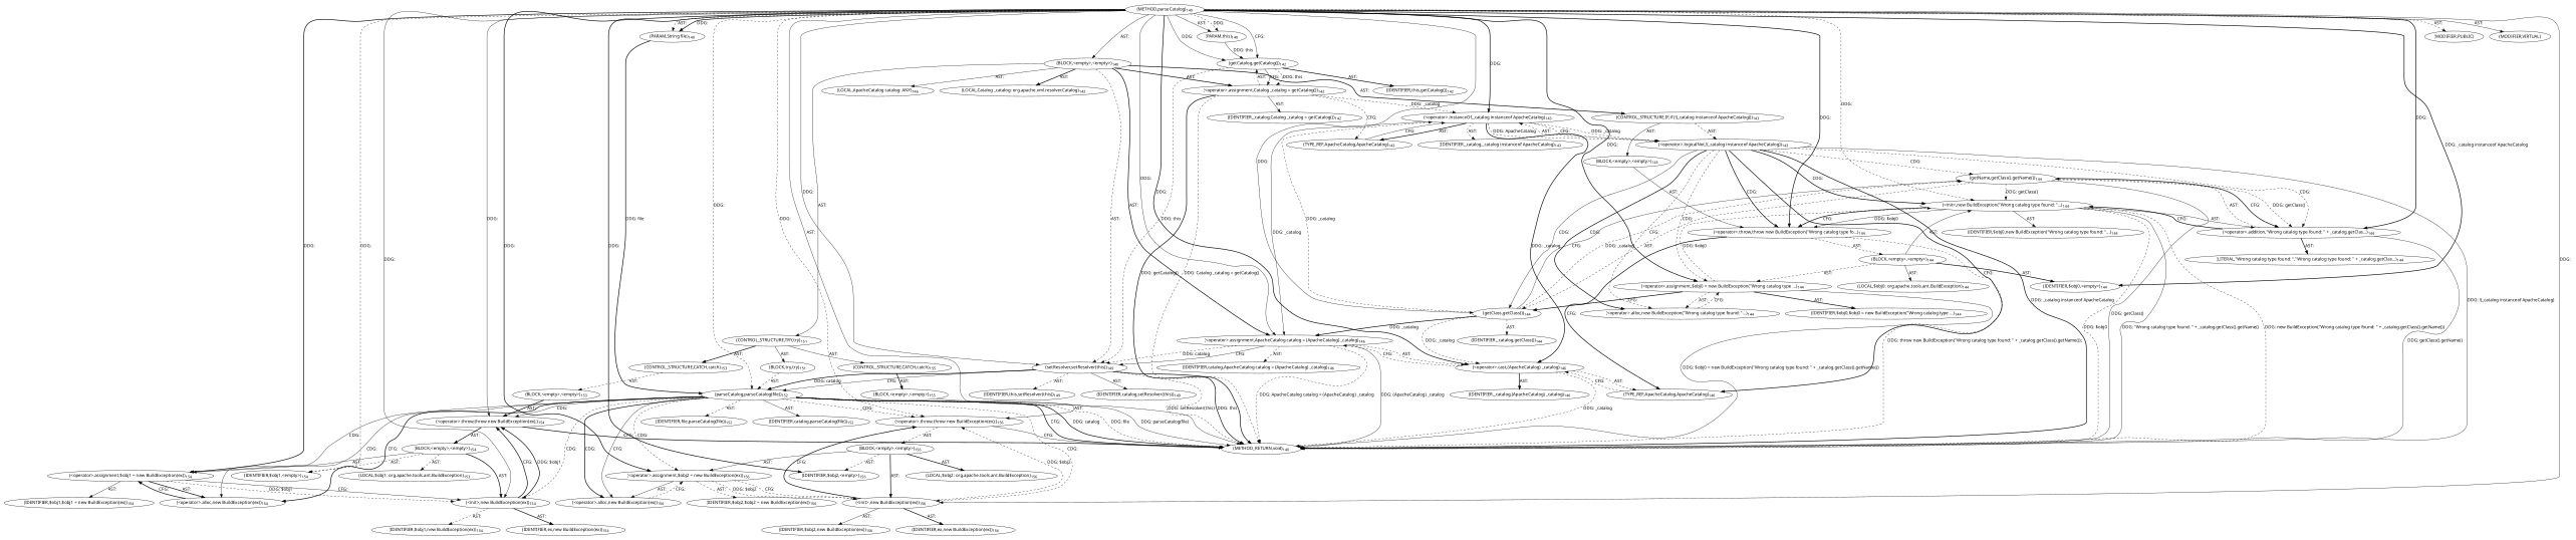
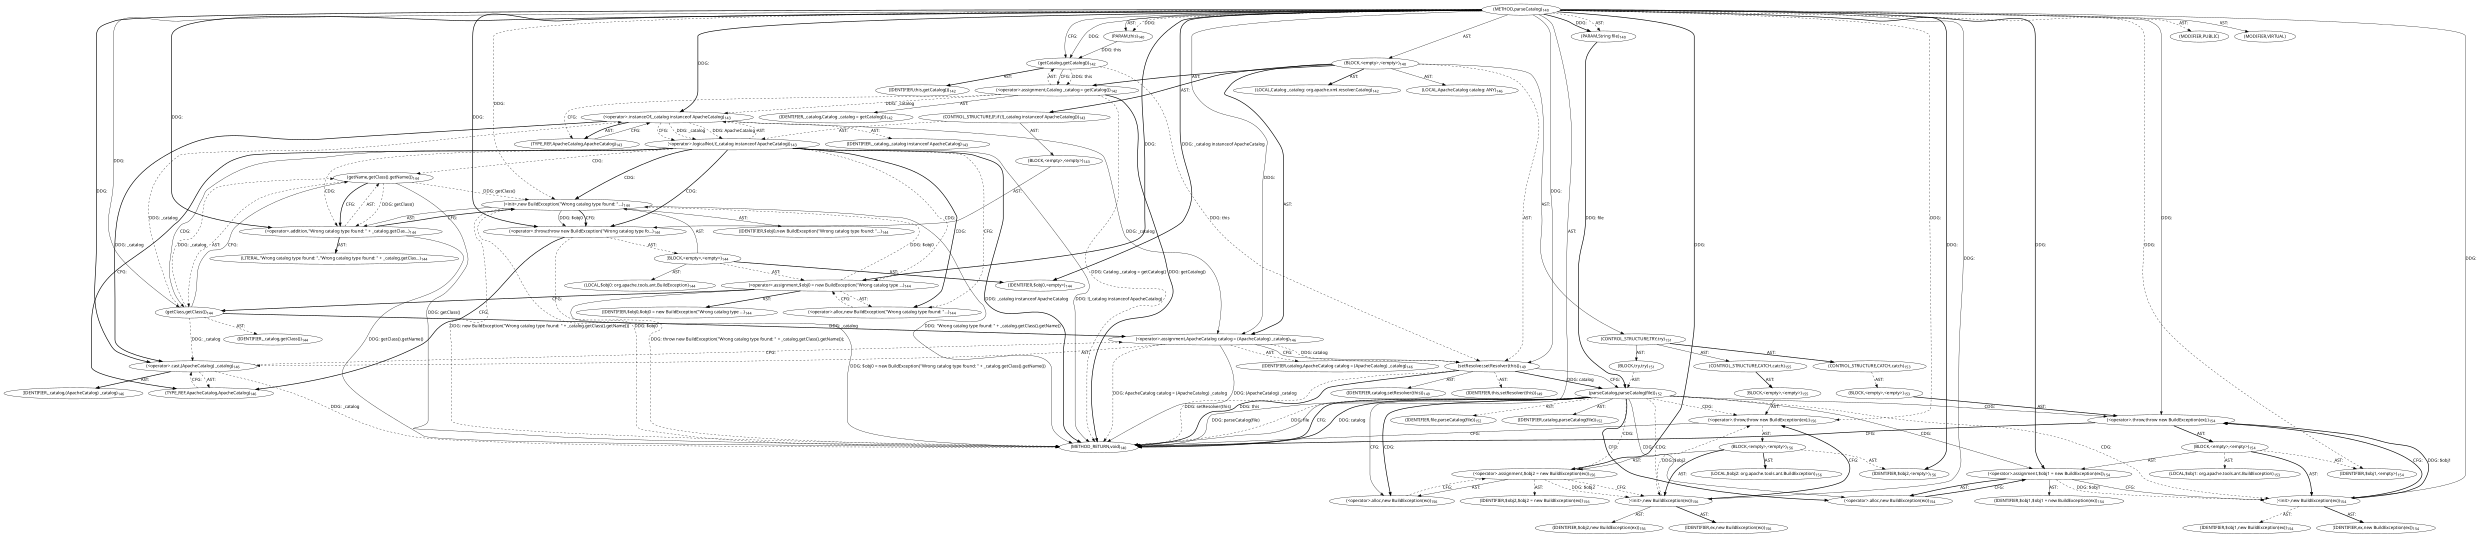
  digraph {
    fontname="Noto Sans"
    node [fontname="Noto Sans"]
    edge [fontname="Noto Sans" style=dashed]
    n1 [label=<(METHOD,parseCatalog)<SUB>140</SUB>>]
    n2 [label=<(PARAM,this)<SUB>140</SUB>>]
    n3 [label=<(PARAM,String file)<SUB>140</SUB>>]
    n4 [label=<(BLOCK,&lt;empty&gt;,&lt;empty&gt;)<SUB>140</SUB>>]
    n5 [label=<(getCatalog,getCatalog())<SUB>142</SUB>>]
    n6 [label=<(&lt;operator&gt;.instanceOf,_catalog instanceof ApacheCatalog)<SUB>143</SUB>>]
    n7 [label=<(&lt;operator&gt;.throw,throw new BuildException(&quot;Wrong catalog type fo...)<SUB>144</SUB>>]
    n8 [label=<(&lt;operator&gt;.assignment,$obj0 = new BuildException(&quot;Wrong catalog type ...)<SUB>144</SUB>>]
    n9 [label=<(&lt;init&gt;,new BuildException(&quot;Wrong catalog type found: &quot;...)<SUB>144</SUB>>]
    n10 [label=<(&lt;operator&gt;.addition,&quot;Wrong catalog type found: &quot; + _catalog.getClas...)<SUB>144</SUB>>]
    n11 [label=<(getClass,getClass())<SUB>144</SUB>>]
    n12 [label=<(IDENTIFIER,$obj0,&lt;empty&gt;)<SUB>144</SUB>>]
    n13 [label=<(&lt;operator&gt;.assignment,ApacheCatalog catalog = (ApacheCatalog) _catalog)<SUB>146</SUB>>]
    n14 [label=<(&lt;operator&gt;.cast,(ApacheCatalog) _catalog)<SUB>146</SUB>>]
    n15 [label=<(setResolver,setResolver(this))<SUB>149</SUB>>]
    n16 [label=<(parseCatalog,parseCatalog(file))<SUB>152</SUB>>]
    n17 [label=<(&lt;operator&gt;.throw,throw new BuildException(ex);)<SUB>154</SUB>>]
    n18 [label=<(&lt;operator&gt;.assignment,$obj1 = new BuildException(ex))<SUB>154</SUB>>]
    n19 [label=<(&lt;init&gt;,new BuildException(ex))<SUB>154</SUB>>]
    n20 [label=<(IDENTIFIER,$obj1,&lt;empty&gt;)<SUB>154</SUB>>]
    n21 [label=<(&lt;operator&gt;.throw,throw new BuildException(ex);)<SUB>156</SUB>>]
    n22 [label=<(&lt;operator&gt;.assignment,$obj2 = new BuildException(ex))<SUB>156</SUB>>]
    n23 [label=<(&lt;init&gt;,new BuildException(ex))<SUB>156</SUB>>]
    n24 [label=<(IDENTIFIER,$obj2,&lt;empty&gt;)<SUB>156</SUB>>]
    n25 [label=<(MODIFIER,PUBLIC)>]
    n26 [label=<(MODIFIER,VIRTUAL)>]
    n27 [label=<(METHOD_RETURN,void)<SUB>140</SUB>>]
    n28 [label=<(LOCAL,Catalog _catalog: org.apache.xml.resolver.Catalog)<SUB>142</SUB>>]
    n29 [label=<(&lt;operator&gt;.assignment,Catalog _catalog = getCatalog())<SUB>142</SUB>>]
    n30 [label=<(CONTROL_STRUCTURE,IF,if (!(_catalog instanceof ApacheCatalog)))<SUB>143</SUB>>]
    n31 [label=<(LOCAL,ApacheCatalog catalog: ANY)<SUB>146</SUB>>]
    n32 [label=<(CONTROL_STRUCTURE,TRY,try)<SUB>151</SUB>>]
    n33 [label=<(IDENTIFIER,this,getCatalog())<SUB>142</SUB>>]
    n34 [label=<(TYPE_REF,ApacheCatalog,ApacheCatalog)<SUB>143</SUB>>]
    n35 [label=<(&lt;operator&gt;.logicalNot,!(_catalog instanceof ApacheCatalog))<SUB>143</SUB>>]
    n36 [label=<(IDENTIFIER,_catalog,_catalog instanceof ApacheCatalog)<SUB>143</SUB>>]
    n37 [label=<(TYPE_REF,ApacheCatalog,ApacheCatalog)<SUB>146</SUB>>]
    n38 [label=<(BLOCK,&lt;empty&gt;,&lt;empty&gt;)<SUB>144</SUB>>]
    n39 [label=<(&lt;operator&gt;.alloc,new BuildException(&quot;Wrong catalog type found: &quot;...)<SUB>144</SUB>>]
    n40 [label=<(IDENTIFIER,$obj0,$obj0 = new BuildException(&quot;Wrong catalog type ...)<SUB>144</SUB>>]
    n41 [label=<(IDENTIFIER,$obj0,new BuildException(&quot;Wrong catalog type found: &quot;...)<SUB>144</SUB>>]
    n42 [label=<(getName,getClass().getName())<SUB>144</SUB>>]
    n43 [label=<(LITERAL,&quot;Wrong catalog type found: &quot;,&quot;Wrong catalog type found: &quot; + _catalog.getClas...)<SUB>144</SUB>>]
    n44 [label=<(IDENTIFIER,_catalog,getClass())<SUB>144</SUB>>]
    n45 [label=<(IDENTIFIER,catalog,ApacheCatalog catalog = (ApacheCatalog) _catalog)<SUB>146</SUB>>]
    n46 [label=<(IDENTIFIER,_catalog,(ApacheCatalog) _catalog)<SUB>146</SUB>>]
    n47 [label=<(IDENTIFIER,catalog,setResolver(this))<SUB>149</SUB>>]
    n48 [label=<(IDENTIFIER,this,setResolver(this))<SUB>149</SUB>>]
    n49 [label=<(IDENTIFIER,catalog,parseCatalog(file))<SUB>152</SUB>>]
    n50 [label=<(IDENTIFIER,file,parseCatalog(file))<SUB>152</SUB>>]
    n51 [label=<(&lt;operator&gt;.alloc,new BuildException(ex))<SUB>154</SUB>>]
    n52 [label=<(&lt;operator&gt;.alloc,new BuildException(ex))<SUB>156</SUB>>]
    n53 [label=<(BLOCK,&lt;empty&gt;,&lt;empty&gt;)<SUB>154</SUB>>]
    n54 [label=<(IDENTIFIER,$obj1,$obj1 = new BuildException(ex))<SUB>154</SUB>>]
    n55 [label=<(IDENTIFIER,$obj1,new BuildException(ex))<SUB>154</SUB>>]
    n56 [label=<(IDENTIFIER,ex,new BuildException(ex))<SUB>154</SUB>>]
    n57 [label=<(BLOCK,&lt;empty&gt;,&lt;empty&gt;)<SUB>156</SUB>>]
    n58 [label=<(IDENTIFIER,$obj2,$obj2 = new BuildException(ex))<SUB>156</SUB>>]
    n59 [label=<(IDENTIFIER,$obj2,new BuildException(ex))<SUB>156</SUB>>]
    n60 [label=<(IDENTIFIER,ex,new BuildException(ex))<SUB>156</SUB>>]
    n61 [label=<(IDENTIFIER,_catalog,Catalog _catalog = getCatalog())<SUB>142</SUB>>]
    n62 [label=<(BLOCK,&lt;empty&gt;,&lt;empty&gt;)<SUB>143</SUB>>]
    n63 [label=<(BLOCK,try,try)<SUB>151</SUB>>]
    n64 [label=<(CONTROL_STRUCTURE,CATCH,catch)<SUB>153</SUB>>]
    n65 [label=<(CONTROL_STRUCTURE,CATCH,catch)<SUB>155</SUB>>]
    n66 [label=<(LOCAL,$obj0: org.apache.tools.ant.BuildException)<SUB>144</SUB>>]
    n67 [label=<(BLOCK,&lt;empty&gt;,&lt;empty&gt;)<SUB>153</SUB>>]
    n68 [label=<(BLOCK,&lt;empty&gt;,&lt;empty&gt;)<SUB>155</SUB>>]
    n69 [label=<(LOCAL,$obj1: org.apache.tools.ant.BuildException)<SUB>153</SUB>>]
    n70 [label=<(LOCAL,$obj2: org.apache.tools.ant.BuildException)<SUB>156</SUB>>]
    n1 -> n2 [label="AST: " style=solid]
    n1 -> n2 [label="DDG: "]
    n1 -> n3 [label="AST: "]
    n1 -> n3 [label="DDG: " style=bold]
    n1 -> n4 [label="AST: " style=solid]
    n1 -> n5 [label="CFG: " style=solid]
    n1 -> n5 [label="DDG: " style=solid]
    n1 -> n6 [label="DDG: " style=bold]
    n1 -> n7 [label="DDG: " style=bold]
    n1 -> n8 [label="DDG: " style=bold]
    n1 -> n9 [label="DDG: "]
    n1 -> n10 [label="DDG: " style=bold]
    n1 -> n11 [label="DDG: " style=solid]
    n1 -> n12 [label="DDG: _catalog instanceof ApacheCatalog" style=bold]
    n1 -> n13 [label="DDG: " style=solid]
    n1 -> n14 [label="DDG: " style=bold]
    n1 -> n15 [label="DDG: " style=solid]
-   n1 -> n16 [label="DDG: "]
    n1 -> n17 [label="DDG: " style=solid]
    n1 -> n18 [label="DDG: " style=bold]
    n1 -> n19 [label="DDG: " style=solid]
    n1 -> n20 [label="DDG: "]
    n1 -> n21 [label="DDG: "]
    n1 -> n22 [label="DDG: " style=bold]
    n1 -> n23 [label="DDG: " style=solid]
    n1 -> n24 [label="DDG: " style=bold]
    n1 -> n25 [label="AST: "]
    n1 -> n26 [label="AST: " style=solid]
    n1 -> n27 [label="AST: " style=solid]
    n2 -> n5 [label="DDG: this" style=solid]
    n3 -> n16 [label="DDG: file" style=bold]
    n4 -> n13 [label="AST: " style=bold]
    n4 -> n15 [label="AST: "]
    n4 -> n28 [label="AST: " style=bold]
    n4 -> n29 [label="AST: " style=bold]
    n4 -> n30 [label="AST: " style=bold]
    n4 -> n31 [label="AST: " style=solid]
    n4 -> n32 [label="AST: " style=solid]
    n5 -> n15 [label="DDG: this"]
    n5 -> n29 [label="CFG: " style=solid]
    n5 -> n29 [label="DDG: this"]
    n5 -> n33 [label="AST: " style=bold]
    n6 -> n13 [label="DDG: _catalog" style=solid]
    n6 -> n14 [label="DDG: _catalog" style=bold]
    n6 -> n34 [label="AST: " style=bold]
    n6 -> n35 [label="CFG: "]
    n6 -> n35 [label="DDG: _catalog"]
    n6 -> n35 [label="DDG: ApacheCatalog"]
    n6 -> n36 [label="AST: "]
    n7 -> n27 [label="DDG: throw new BuildException(&quot;Wrong catalog type found: &quot; + _catalog.getClass().getName());"]
    n7 -> n37 [label="CFG: " style=bold]
    n7 -> n38 [label="AST: "]
    n8 -> n9 [label="DDG: $obj0"]
    n8 -> n11 [label="CFG: " style=bold]
    n8 -> n27 [label="DDG: $obj0 = new BuildException(&quot;Wrong catalog type found: &quot; + _catalog.getClass().getName())" style=solid]
    n8 -> n39 [label="AST: "]
    n8 -> n40 [label="AST: " style=bold]
    n9 -> n7 [label="CFG: " style=bold]
    n9 -> n7 [label="DDG: $obj0" style=solid]
    n9 -> n10 [label="AST: " style=solid]
    n9 -> n27 [label="DDG: $obj0"]
    n9 -> n27 [label="DDG: &quot;Wrong catalog type found: &quot; + _catalog.getClass().getName()" style=solid]
    n9 -> n27 [label="DDG: new BuildException(&quot;Wrong catalog type found: &quot; + _catalog.getClass().getName())"]
    n9 -> n41 [label="AST: " style=solid]
    n10 -> n9 [label="CFG: " style=bold]
    n10 -> n27 [label="DDG: getClass().getName()" style=solid]
    n10 -> n42 [label="AST: "]
    n10 -> n43 [label="AST: " style=bold]
    n11 -> n6 [label="DDG: _catalog"]
    n11 -> n13 [label="DDG: _catalog" style=bold]
    n11 -> n14 [label="DDG: _catalog"]
    n11 -> n42 [label="CFG: " style=solid]
    n11 -> n42 [label="DDG: _catalog"]
    n11 -> n44 [label="AST: "]
    n13 -> n14 [label="AST: "]
    n13 -> n15 [label="CFG: " style=solid]
    n13 -> n15 [label="DDG: catalog"]
    n13 -> n27 [label="DDG: (ApacheCatalog) _catalog" style=solid]
    n13 -> n27 [label="DDG: ApacheCatalog catalog = (ApacheCatalog) _catalog"]
    n13 -> n45 [label="AST: "]
    n14 -> n13 [label="CFG: "]
    n14 -> n27 [label="DDG: _catalog"]
    n14 -> n37 [label="AST: "]
    n14 -> n46 [label="AST: " style=bold]
    n15 -> n16 [label="CFG: " style=solid]
    n15 -> n16 [label="DDG: catalog" style=bold]
    n15 -> n27 [label="DDG: this" style=bold]
    n15 -> n27 [label="DDG: setResolver(this)"]
    n15 -> n47 [label="AST: " style=solid]
    n15 -> n48 [label="AST: "]
    n16 -> n17 [label="CDG: " style=solid]
    n16 -> n18 [label="CDG: " style=solid]
    n16 -> n19 [label="CDG: "]
    n16 -> n21 [label="CDG: "]
    n16 -> n22 [label="CDG: "]
    n16 -> n23 [label="CDG: "]
    n16 -> n27 [label="CFG: " style=bold]
    n16 -> n27 [label="DDG: catalog" style=bold]
    n16 -> n27 [label="DDG: file"]
    n16 -> n27 [label="DDG: parseCatalog(file)" style=solid]
    n16 -> n49 [label="AST: " style=solid]
    n16 -> n50 [label="AST: "]
    n16 -> n51 [label="CFG: " style=bold]
    n16 -> n51 [label="CDG: " style=solid]
    n16 -> n52 [label="CFG: " style=solid]
    n16 -> n52 [label="CDG: " style=bold]
    n17 -> n27 [label="CFG: " style=bold]
    n17 -> n53 [label="AST: " style=bold]
    n18 -> n19 [label="CFG: " style=solid]
    n18 -> n19 [label="DDG: $obj1"]
    n18 -> n51 [label="AST: " style=bold]
    n18 -> n54 [label="AST: " style=solid]
    n19 -> n17 [label="CFG: " style=bold]
    n19 -> n17 [label="DDG: $obj1" style=bold]
    n19 -> n55 [label="AST: "]
    n19 -> n56 [label="AST: " style=bold]
    n21 -> n27 [label="CFG: " style=solid]
    n21 -> n57 [label="AST: "]
    n22 -> n23 [label="CFG: "]
    n22 -> n23 [label="DDG: $obj2"]
    n22 -> n52 [label="AST: " style=solid]
    n22 -> n58 [label="AST: "]
    n23 -> n21 [label="CFG: " style=bold]
    n23 -> n21 [label="DDG: $obj2"]
    n23 -> n59 [label="AST: " style=solid]
    n23 -> n60 [label="AST: " style=bold]
    n29 -> n5 [label="AST: "]
    n29 -> n6 [label="DDG: _catalog"]
    n29 -> n27 [label="DDG: getCatalog()" style=bold]
    n29 -> n27 [label="DDG: Catalog _catalog = getCatalog()"]
    n29 -> n34 [label="CFG: "]
    n29 -> n61 [label="AST: " style=solid]
    n30 -> n35 [label="AST: "]
    n30 -> n62 [label="AST: " style=solid]
    n32 -> n63 [label="AST: " style=solid]
    n32 -> n64 [label="AST: " style=bold]
    n32 -> n65 [label="AST: " style=solid]
    n34 -> n6 [label="CFG: " style=solid]
    n35 -> n6 [label="AST: "]
    n35 -> n7 [label="CDG: " style=bold]
    n35 -> n8 [label="CDG: "]
    n35 -> n9 [label="CDG: " style=bold]
    n35 -> n10 [label="CDG: "]
    n35 -> n11 [label="CDG: " style=solid]
    n35 -> n27 [label="DDG: _catalog instanceof ApacheCatalog" style=bold]
    n35 -> n27 [label="DDG: !(_catalog instanceof ApacheCatalog)" style=solid]
    n35 -> n37 [label="CFG: " style=bold]
    n35 -> n39 [label="CFG: "]
    n35 -> n39 [label="CDG: " style=bold]
    n35 -> n42 [label="CDG: "]
    n37 -> n14 [label="CFG: "]
    n38 -> n8 [label="AST: "]
    n38 -> n9 [label="AST: " style=solid]
    n38 -> n12 [label="AST: " style=bold]
    n38 -> n66 [label="AST: " style=solid]
    n39 -> n8 [label="CFG: "]
    n42 -> n9 [label="DDG: getClass()"]
    n42 -> n10 [label="CFG: " style=bold]
    n42 -> n10 [label="DDG: getClass()"]
    n42 -> n11 [label="AST: "]
    n42 -> n27 [label="DDG: getClass()" style=solid]
    n51 -> n18 [label="CFG: " style=bold]
    n52 -> n22 [label="CFG: "]
    n53 -> n18 [label="AST: " style=solid]
    n53 -> n19 [label="AST: " style=bold]
    n53 -> n20 [label="AST: "]
    n53 -> n69 [label="AST: "]
    n57 -> n22 [label="AST: " style=solid]
    n57 -> n23 [label="AST: " style=bold]
    n57 -> n24 [label="AST: "]
    n57 -> n70 [label="AST: " style=bold]
    n62 -> n7 [label="AST: " style=solid]
    n63 -> n16 [label="AST: "]
    n64 -> n67 [label="AST: "]
    n65 -> n68 [label="AST: " style=bold]
    n67 -> n17 [label="AST: " style=bold]
    n68 -> n21 [label="AST: " style=solid]
  }
